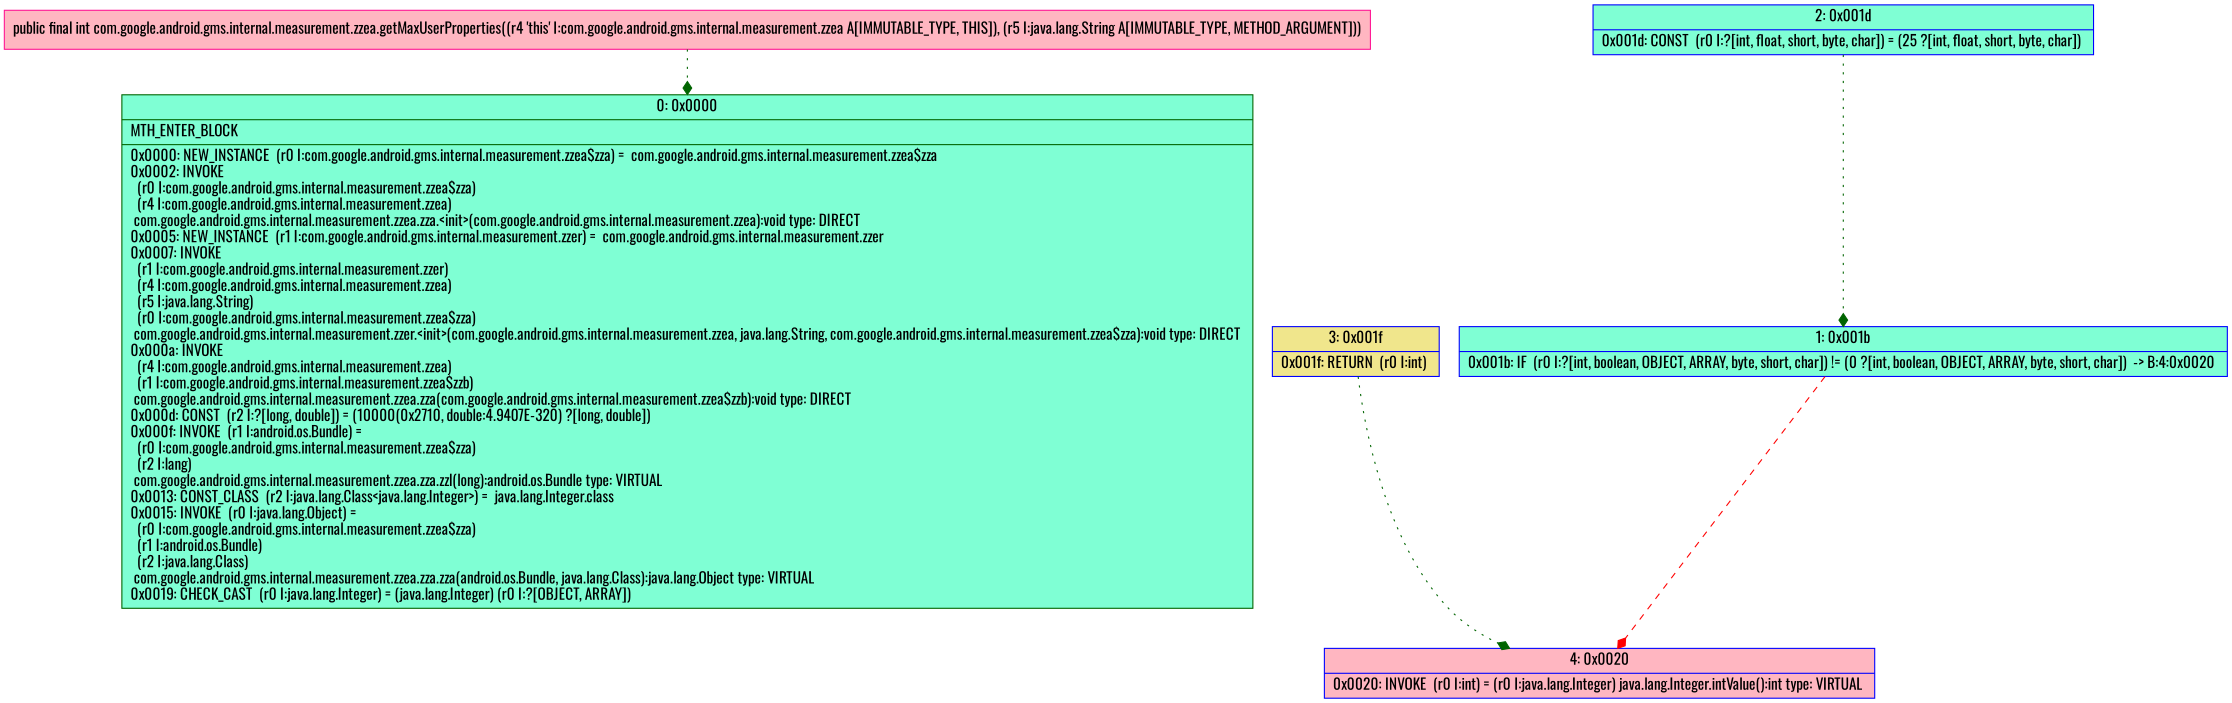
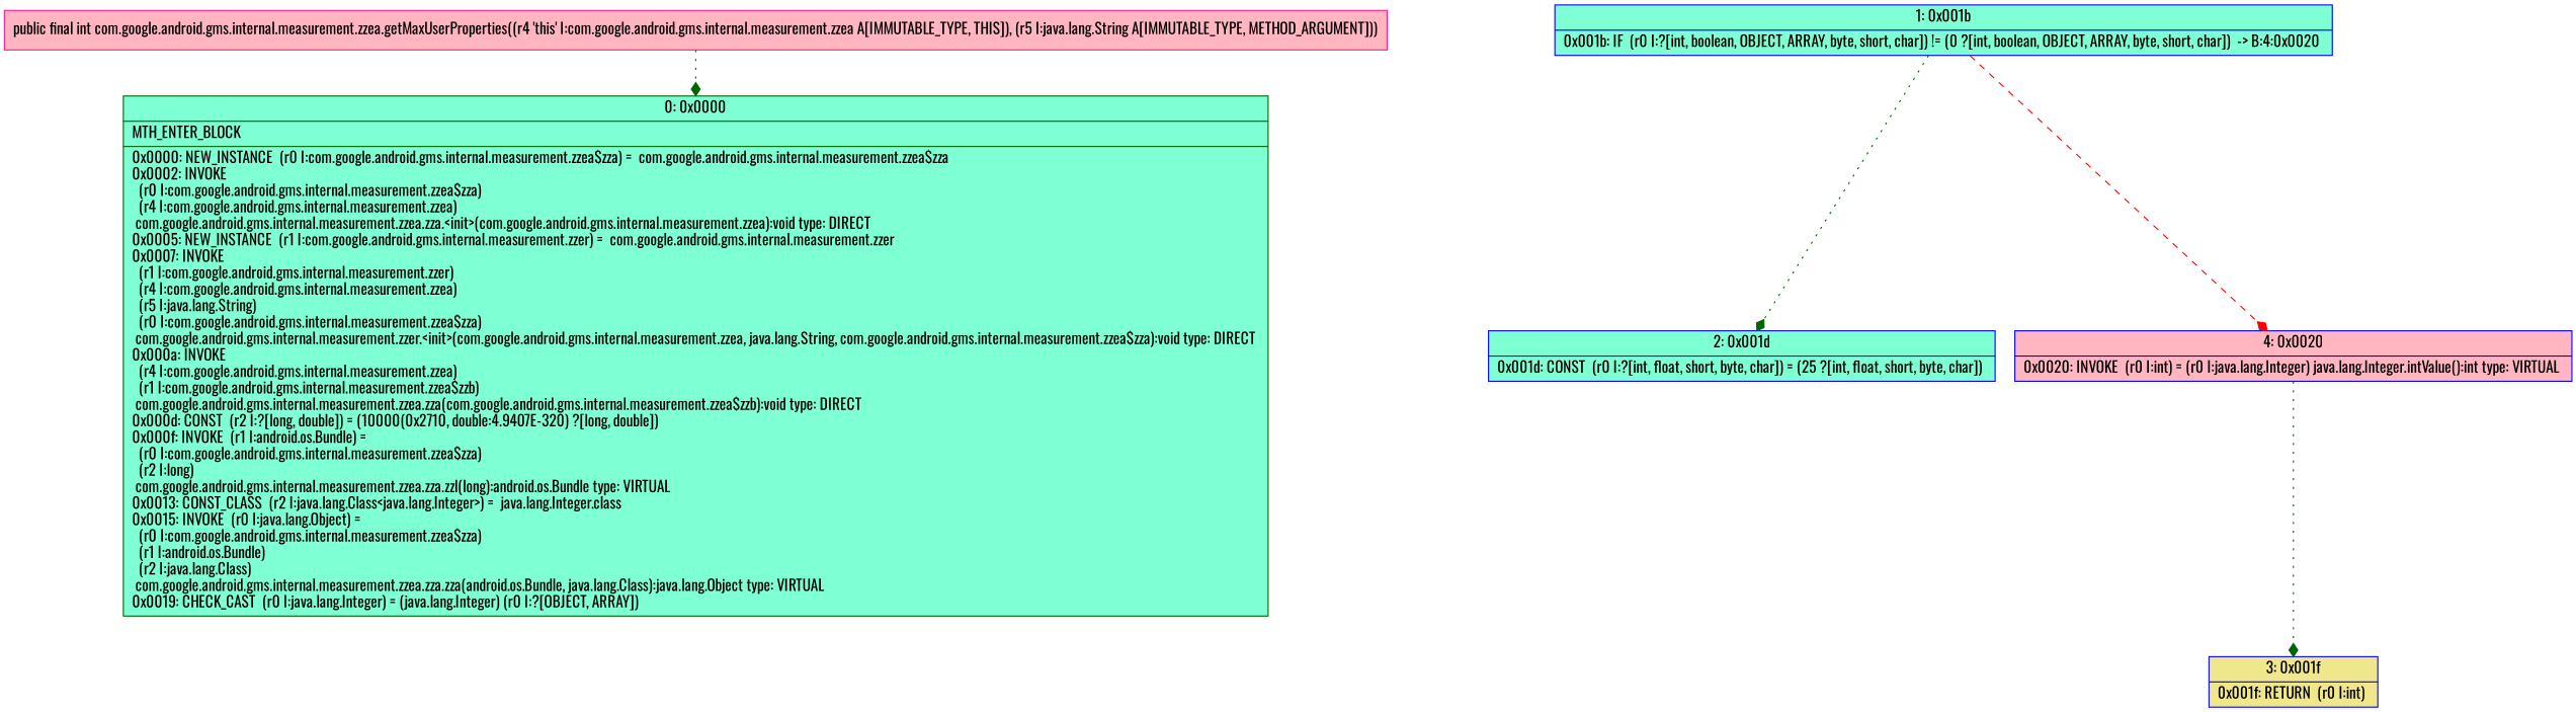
  digraph {
    fontname=Oswald
    node [color=blue fillcolor=aquamarine fontname=Oswald shape=record style=filled]
    edge [arrowhead=diamond color=darkgreen fontname=Oswald style=dotted]
-   n1 [color=darkgreen label="{0\:\ 0x0000|MTH_ENTER_BLOCK\l|0x0000: NEW_INSTANCE  (r0 I:com.google.android.gms.internal.measurement.zzea$zza) =  com.google.android.gms.internal.measurement.zzea$zza \l0x0002: INVOKE  \l  (r0 I:com.google.android.gms.internal.measurement.zzea$zza)\l  (r4 I:com.google.android.gms.internal.measurement.zzea)\l com.google.android.gms.internal.measurement.zzea.zza.\<init\>(com.google.android.gms.internal.measurement.zzea):void type: DIRECT \l0x0005: NEW_INSTANCE  (r1 I:com.google.android.gms.internal.measurement.zzer) =  com.google.android.gms.internal.measurement.zzer \l0x0007: INVOKE  \l  (r1 I:com.google.android.gms.internal.measurement.zzer)\l  (r4 I:com.google.android.gms.internal.measurement.zzea)\l  (r5 I:java.lang.String)\l  (r0 I:com.google.android.gms.internal.measurement.zzea$zza)\l com.google.android.gms.internal.measurement.zzer.\<init\>(com.google.android.gms.internal.measurement.zzea, java.lang.String, com.google.android.gms.internal.measurement.zzea$zza):void type: DIRECT \l0x000a: INVOKE  \l  (r4 I:com.google.android.gms.internal.measurement.zzea)\l  (r1 I:com.google.android.gms.internal.measurement.zzea$zzb)\l com.google.android.gms.internal.measurement.zzea.zza(com.google.android.gms.internal.measurement.zzea$zzb):void type: DIRECT \l0x000d: CONST  (r2 I:?[long, double]) = (10000(0x2710, double:4.9407E\-320) ?[long, double]) \l0x000f: INVOKE  (r1 I:android.os.Bundle) = \l  (r0 I:com.google.android.gms.internal.measurement.zzea$zza)\l  (r2 I:lang)\l com.google.android.gms.internal.measurement.zzea.zza.zzl(long):android.os.Bundle type: VIRTUAL \l0x0013: CONST_CLASS  (r2 I:java.lang.Class\<java.lang.Integer\>) =  java.lang.Integer.class \l0x0015: INVOKE  (r0 I:java.lang.Object) = \l  (r0 I:com.google.android.gms.internal.measurement.zzea$zza)\l  (r1 I:android.os.Bundle)\l  (r2 I:java.lang.Class)\l com.google.android.gms.internal.measurement.zzea.zza.zza(android.os.Bundle, java.lang.Class):java.lang.Object type: VIRTUAL \l0x0019: CHECK_CAST  (r0 I:java.lang.Integer) = (java.lang.Integer) (r0 I:?[OBJECT, ARRAY]) \l}"]
+   n1 [color=darkgreen label="{0\:\ 0x0000|MTH_ENTER_BLOCK\l|0x0000: NEW_INSTANCE  (r0 I:com.google.android.gms.internal.measurement.zzea$zza) =  com.google.android.gms.internal.measurement.zzea$zza \l0x0002: INVOKE  \l  (r0 I:com.google.android.gms.internal.measurement.zzea$zza)\l  (r4 I:com.google.android.gms.internal.measurement.zzea)\l com.google.android.gms.internal.measurement.zzea.zza.\<init\>(com.google.android.gms.internal.measurement.zzea):void type: DIRECT \l0x0005: NEW_INSTANCE  (r1 I:com.google.android.gms.internal.measurement.zzer) =  com.google.android.gms.internal.measurement.zzer \l0x0007: INVOKE  \l  (r1 I:com.google.android.gms.internal.measurement.zzer)\l  (r4 I:com.google.android.gms.internal.measurement.zzea)\l  (r5 I:java.lang.String)\l  (r0 I:com.google.android.gms.internal.measurement.zzea$zza)\l com.google.android.gms.internal.measurement.zzer.\<init\>(com.google.android.gms.internal.measurement.zzea, java.lang.String, com.google.android.gms.internal.measurement.zzea$zza):void type: DIRECT \l0x000a: INVOKE  \l  (r4 I:com.google.android.gms.internal.measurement.zzea)\l  (r1 I:com.google.android.gms.internal.measurement.zzea$zzb)\l com.google.android.gms.internal.measurement.zzea.zza(com.google.android.gms.internal.measurement.zzea$zzb):void type: DIRECT \l0x000d: CONST  (r2 I:?[long, double]) = (10000(0x2710, double:4.9407E\-320) ?[long, double]) \l0x000f: INVOKE  (r1 I:android.os.Bundle) = \l  (r0 I:com.google.android.gms.internal.measurement.zzea$zza)\l  (r2 I:long)\l com.google.android.gms.internal.measurement.zzea.zza.zzl(long):android.os.Bundle type: VIRTUAL \l0x0013: CONST_CLASS  (r2 I:java.lang.Class\<java.lang.Integer\>) =  java.lang.Integer.class \l0x0015: INVOKE  (r0 I:java.lang.Object) = \l  (r0 I:com.google.android.gms.internal.measurement.zzea$zza)\l  (r1 I:android.os.Bundle)\l  (r2 I:java.lang.Class)\l com.google.android.gms.internal.measurement.zzea.zza.zza(android.os.Bundle, java.lang.Class):java.lang.Object type: VIRTUAL \l0x0019: CHECK_CAST  (r0 I:java.lang.Integer) = (java.lang.Integer) (r0 I:?[OBJECT, ARRAY]) \l}"]
    n2 [label="{1\:\ 0x001b|0x001b: IF  (r0 I:?[int, boolean, OBJECT, ARRAY, byte, short, char]) != (0 ?[int, boolean, OBJECT, ARRAY, byte, short, char])  \-\> B:4:0x0020 \l}"]
    n3 [label="{2\:\ 0x001d|0x001d: CONST  (r0 I:?[int, float, short, byte, char]) = (25 ?[int, float, short, byte, char]) \l}"]
    n4 [fillcolor=lightpink label="{4\:\ 0x0020|0x0020: INVOKE  (r0 I:int) = (r0 I:java.lang.Integer) java.lang.Integer.intValue():int type: VIRTUAL \l}"]
    n5 [fillcolor=khaki label="{3\:\ 0x001f|0x001f: RETURN  (r0 I:int) \l}"]
    n6 [color=deeppink fillcolor=lightpink label="{public final int com.google.android.gms.internal.measurement.zzea.getMaxUserProperties((r4 'this' I:com.google.android.gms.internal.measurement.zzea A[IMMUTABLE_TYPE, THIS]), (r5 I:java.lang.String A[IMMUTABLE_TYPE, METHOD_ARGUMENT])) }"]
-   n3 -> n2
+   n2 -> n3
    n2 -> n4 [color=red style=dashed]
-   n5 -> n4
+   n4 -> n5
    n6 -> n1
  }
